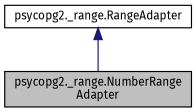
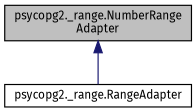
  digraph {
    fontname="Fira Sans"
    node [color=black fontname="Fira Sans" fontsize=10 shape=record style=filled]
    n1 [fillcolor=grey75 fontcolor=black height=0.2 label="psycopg2._range.NumberRange\lAdapter" width=0.4]
    n2 [fillcolor=white height=0.2 label="psycopg2._range.RangeAdapter" width=0.4]
-   n2 -> n1 [color=midnightblue dir=back fontname="Fira Sans" fontsize=10 labelfontname=Helvetica labelfontsize=10 style=solid]
+   n1 -> n2 [color=midnightblue dir=back fontname="Fira Sans" fontsize=10 labelfontname=Helvetica labelfontsize=10 style=solid]
  }
